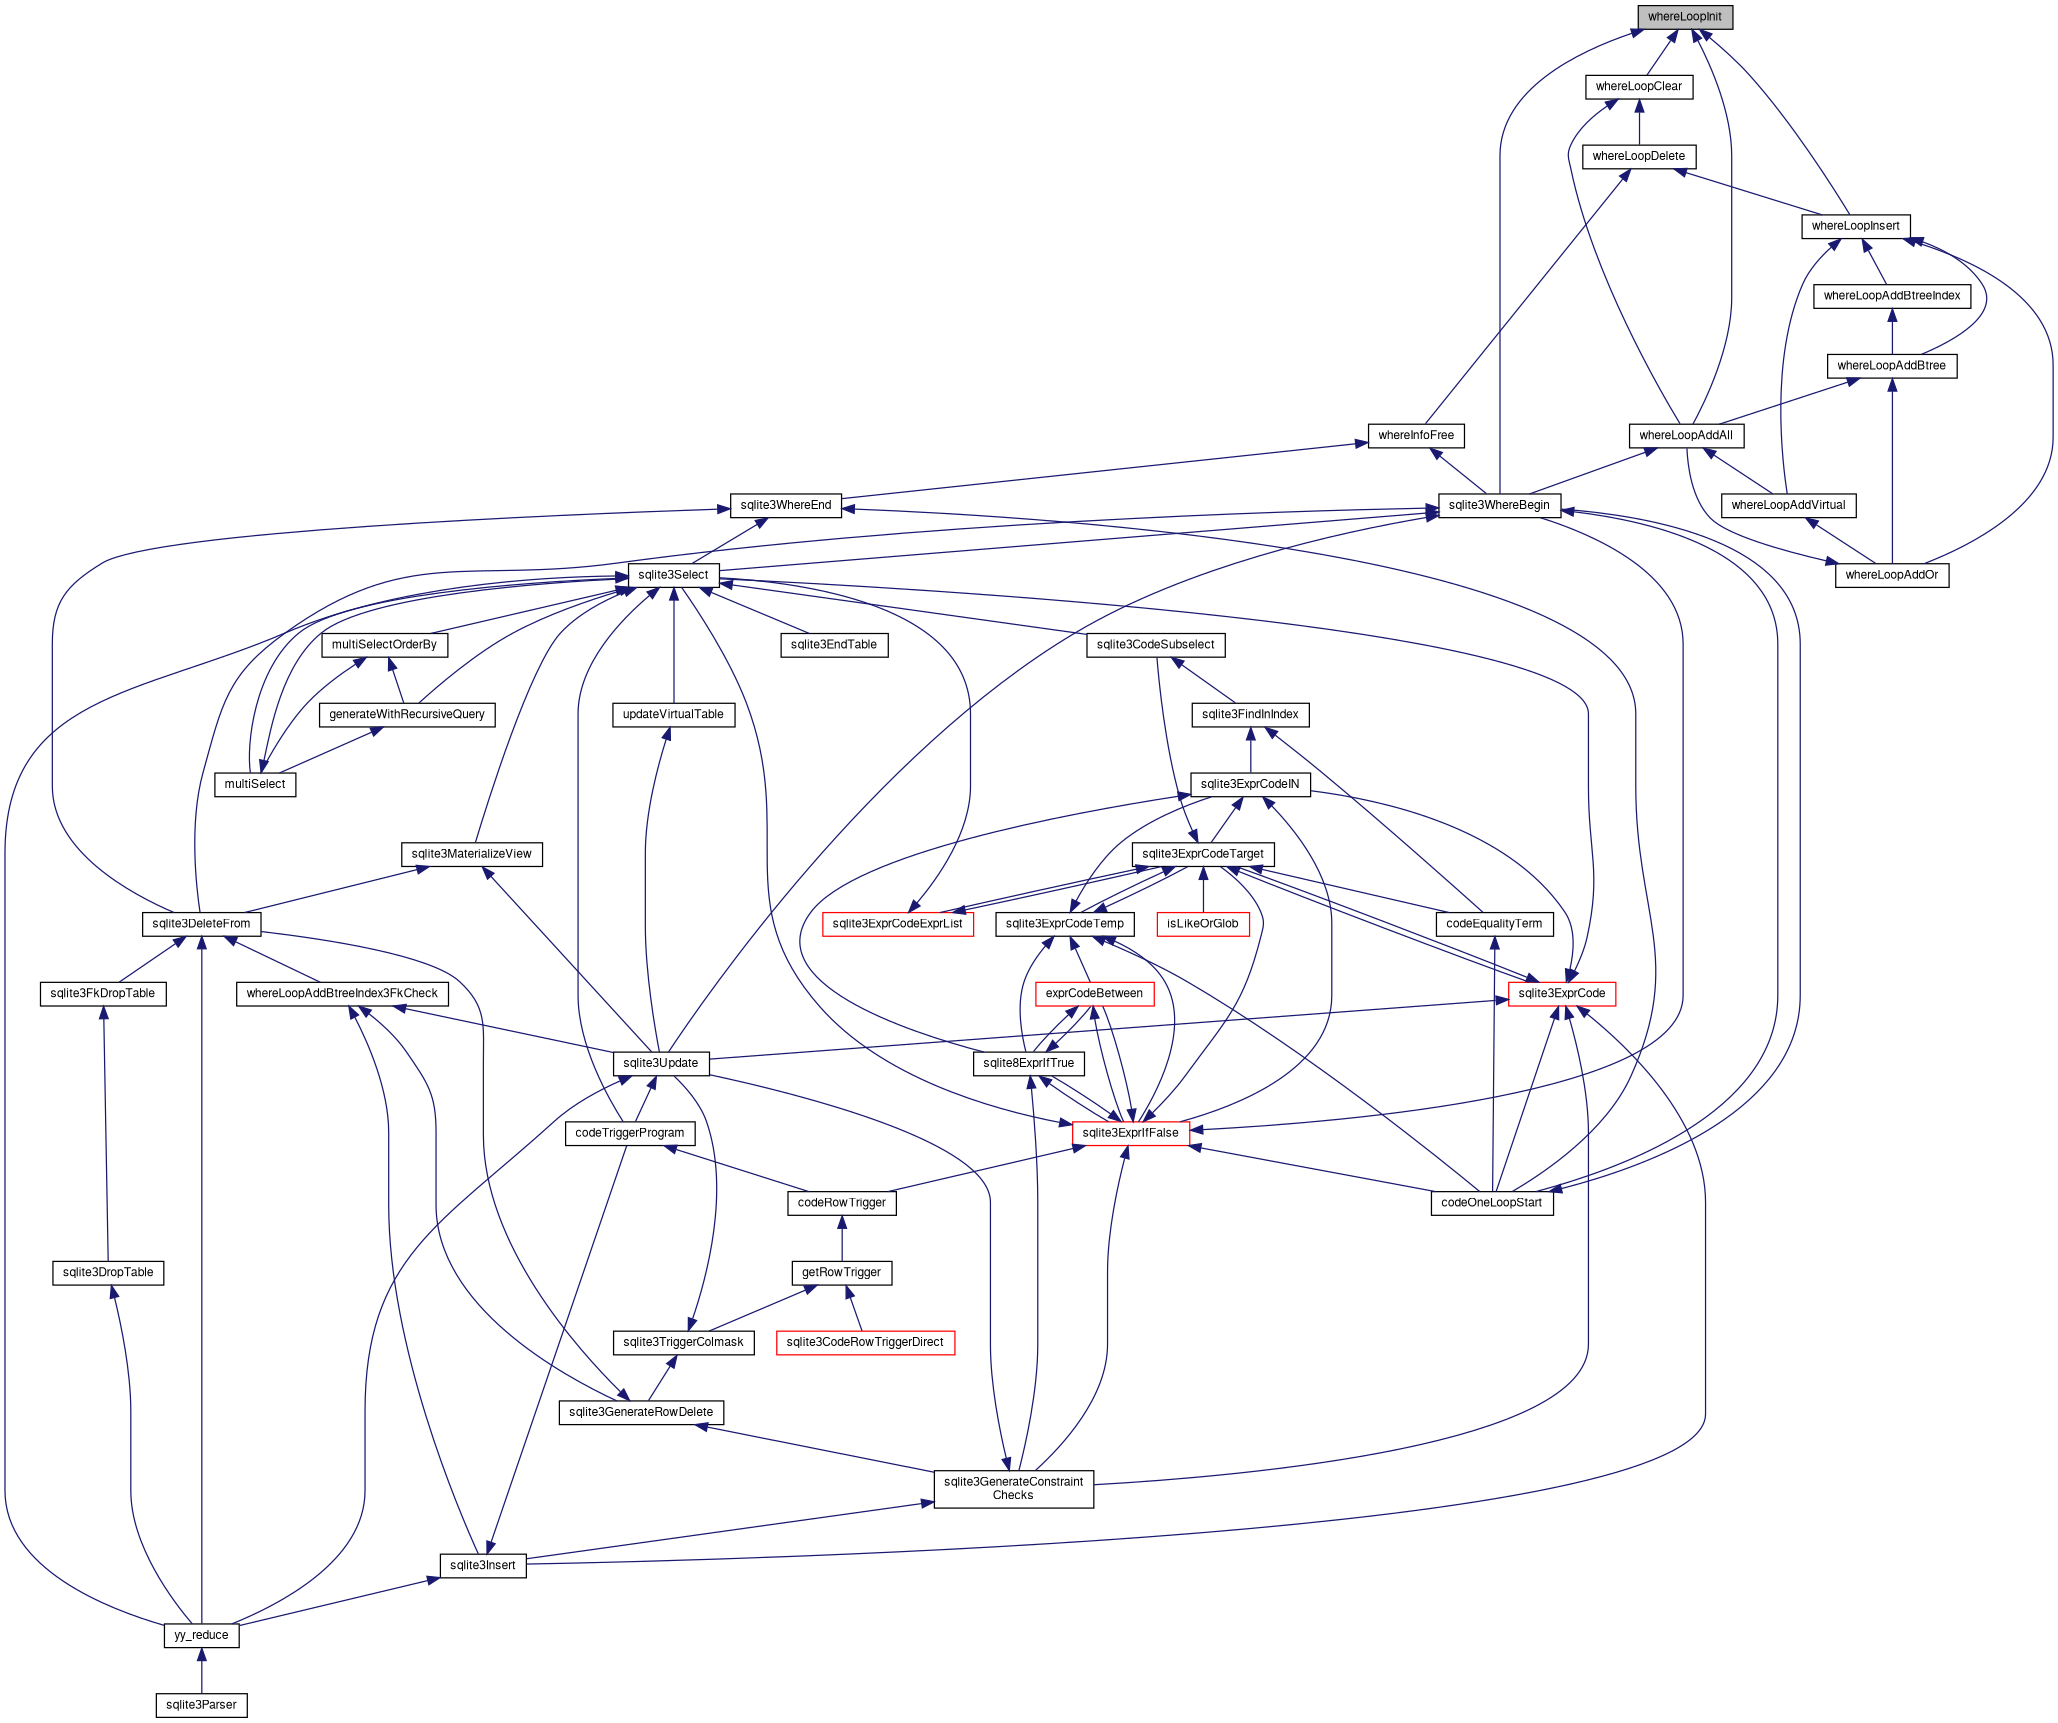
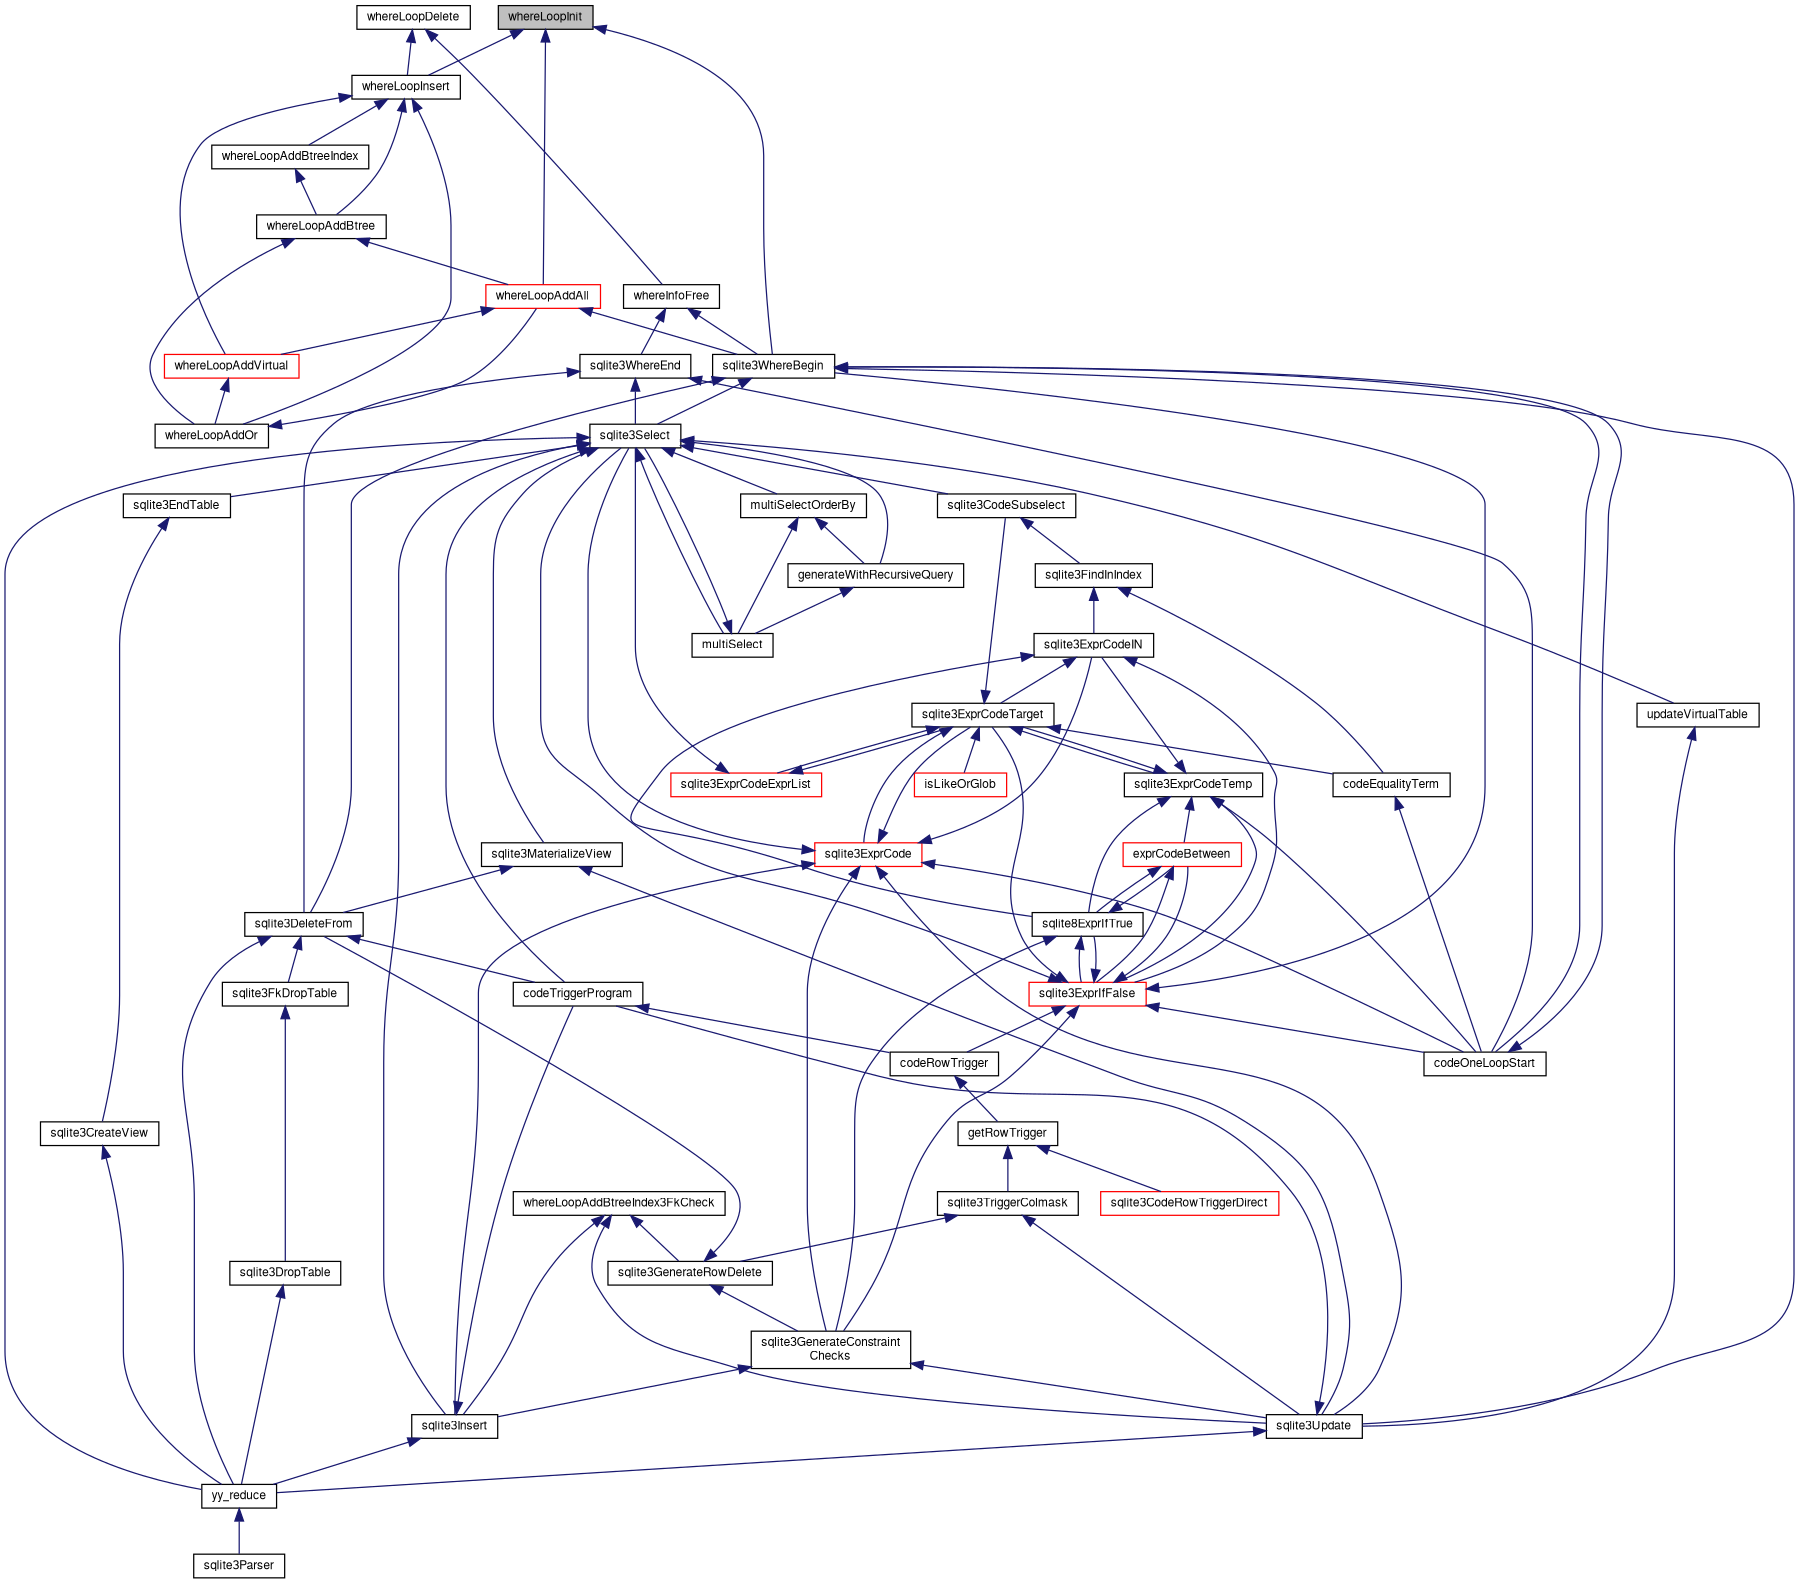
  digraph {
    rankdir=TB
    node [color=black fillcolor=white fontname=FreeSans fontsize=10 shape=record style=filled]
    edge [color=midnightblue dir=back fontname=FreeSans fontsize=10 labelfontname=FreeSans labelfontsize=10 style=solid]
    n1 [fillcolor=grey75 fontcolor=black height=0.2 label=whereLoopInit width=0.4]
-   n2 [height=0.2 label=whereLoopClear width=0.4]
    n3 [height=0.2 label=sqlite3WhereBegin width=0.4]
    n4 [height=0.2 label=whereLoopInsert width=0.4]
-   n5 [height=0.2 label=whereLoopAddAll width=0.4]
+   n5 [color=red height=0.2 label=whereLoopAddAll width=0.4]
    n6 [height=0.2 label=whereLoopDelete width=0.4]
    n7 [height=0.2 label=sqlite3DeleteFrom width=0.4]
    n8 [height=0.2 label=sqlite3Update width=0.4]
    n9 [height=0.2 label=sqlite3Select width=0.4]
    n10 [height=0.2 label=codeOneLoopStart width=0.4]
    n11 [height=0.2 label=whereLoopAddBtreeIndex width=0.4]
    n12 [height=0.2 label=whereLoopAddBtree width=0.4]
    n13 [height=0.2 label=whereLoopAddOr width=0.4]
-   n14 [height=0.2 label=whereLoopAddVirtual width=0.4]
+   n14 [color=red height=0.2 label=whereLoopAddVirtual width=0.4]
    n15 [height=0.2 label=whereInfoFree width=0.4]
    n16 [height=0.2 label=sqlite3WhereEnd width=0.4]
    n17 [height=0.2 label=sqlite3FkDropTable width=0.4]
    n18 [height=0.2 label=yy_reduce width=0.4]
    n19 [height=0.2 label=codeTriggerProgram width=0.4]
    n20 [height=0.2 label=sqlite3Insert width=0.4]
    n21 [height=0.2 label=sqlite3CodeSubselect width=0.4]
    n22 [height=0.2 label=sqlite3EndTable width=0.4]
    n23 [height=0.2 label=sqlite3MaterializeView width=0.4]
    n24 [height=0.2 label=generateWithRecursiveQuery width=0.4]
    n25 [height=0.2 label=multiSelect width=0.4]
    n26 [height=0.2 label=multiSelectOrderBy width=0.4]
    n27 [height=0.2 label=updateVirtualTable width=0.4]
    n28 [height=0.2 label=sqlite3DropTable width=0.4]
    n29 [height=0.2 label=sqlite3Parser width=0.4]
    n30 [height=0.2 label=codeRowTrigger width=0.4]
    n31 [height=0.2 label=getRowTrigger width=0.4]
    n32 [color=red height=0.2 label=sqlite3CodeRowTriggerDirect width=0.4]
    n33 [height=0.2 label=sqlite3TriggerColmask width=0.4]
    n34 [height=0.2 label=sqlite3GenerateRowDelete width=0.4]
    n35 [height=0.2 label="sqlite3GenerateConstraint\lChecks" width=0.4]
    n36 [height=0.2 label=whereLoopAddBtreeIndex3FkCheck width=0.4]
    n37 [height=0.2 label=sqlite3FindInIndex width=0.4]
+   n38 [height=0.2 label=sqlite3CreateView width=0.4]
    n39 [height=0.2 label=sqlite3ExprCodeIN width=0.4]
    n40 [height=0.2 label=codeEqualityTerm width=0.4]
    n41 [height=0.2 label=sqlite3ExprCodeTarget width=0.4]
    n42 [height=0.2 label=sqlite3ExprCodeTemp width=0.4]
    n43 [color=red height=0.2 label=sqlite3ExprCode width=0.4]
    n44 [color=red height=0.2 label=sqlite3ExprCodeExprList width=0.4]
    n45 [color=red height=0.2 label=isLikeOrGlob width=0.4]
    n46 [height=0.2 label=sqlite8ExprIfTrue width=0.4]
    n47 [color=red height=0.2 label=sqlite3ExprIfFalse width=0.4]
    n48 [color=red height=0.2 label=exprCodeBetween width=0.4]
-   n1 -> n2
    n1 -> n3
    n1 -> n4
    n1 -> n5
-   n2 -> n5
-   n2 -> n6
    n3 -> n7
    n3 -> n8
    n3 -> n9
    n3 -> n10
    n4 -> n11
    n4 -> n12
    n4 -> n13
    n4 -> n14
    n5 -> n3
    n5 -> n14
    n6 -> n4
    n6 -> n15
    n7 -> n17
    n7 -> n18
-   n7 -> n36
+   n7 -> n19
    n8 -> n18
    n8 -> n19
    n9 -> n18
    n9 -> n19
+   n9 -> n20
    n9 -> n21
    n9 -> n22
    n9 -> n23
    n9 -> n24
    n9 -> n25
    n9 -> n26
    n9 -> n27
    n10 -> n3
    n11 -> n12
    n12 -> n5
    n12 -> n13
    n13 -> n5
    n14 -> n13
    n15 -> n3
    n15 -> n16
    n16 -> n7
    n16 -> n9
    n16 -> n10
    n17 -> n28
    n18 -> n29
    n19 -> n30
    n20 -> n18
    n20 -> n19
    n21 -> n37
+   n22 -> n38
    n23 -> n7
    n23 -> n8
    n24 -> n25
    n25 -> n9
    n26 -> n24
    n26 -> n25
    n27 -> n8
    n28 -> n18
    n30 -> n31
    n31 -> n32
    n31 -> n33
    n33 -> n8
    n33 -> n34
    n34 -> n7
    n34 -> n35
    n35 -> n8
    n35 -> n20
    n36 -> n8
    n36 -> n20
    n36 -> n34
    n37 -> n39
    n37 -> n40
+   n38 -> n18
    n39 -> n41
    n39 -> n46
    n39 -> n47
    n40 -> n10
    n41 -> n21
    n41 -> n40
    n41 -> n42
    n41 -> n43
    n41 -> n44
    n41 -> n45
    n42 -> n10
    n42 -> n39
    n42 -> n41
    n42 -> n46
    n42 -> n47
    n42 -> n48
    n43 -> n8
    n43 -> n9
    n43 -> n10
    n43 -> n20
    n43 -> n35
    n43 -> n39
    n43 -> n41
    n44 -> n9
    n44 -> n41
    n46 -> n35
    n46 -> n47
    n46 -> n48
    n47 -> n3
    n47 -> n9
    n47 -> n10
    n47 -> n30
    n47 -> n35
    n47 -> n41
    n47 -> n46
    n47 -> n48
    n48 -> n46
    n48 -> n47
  }
